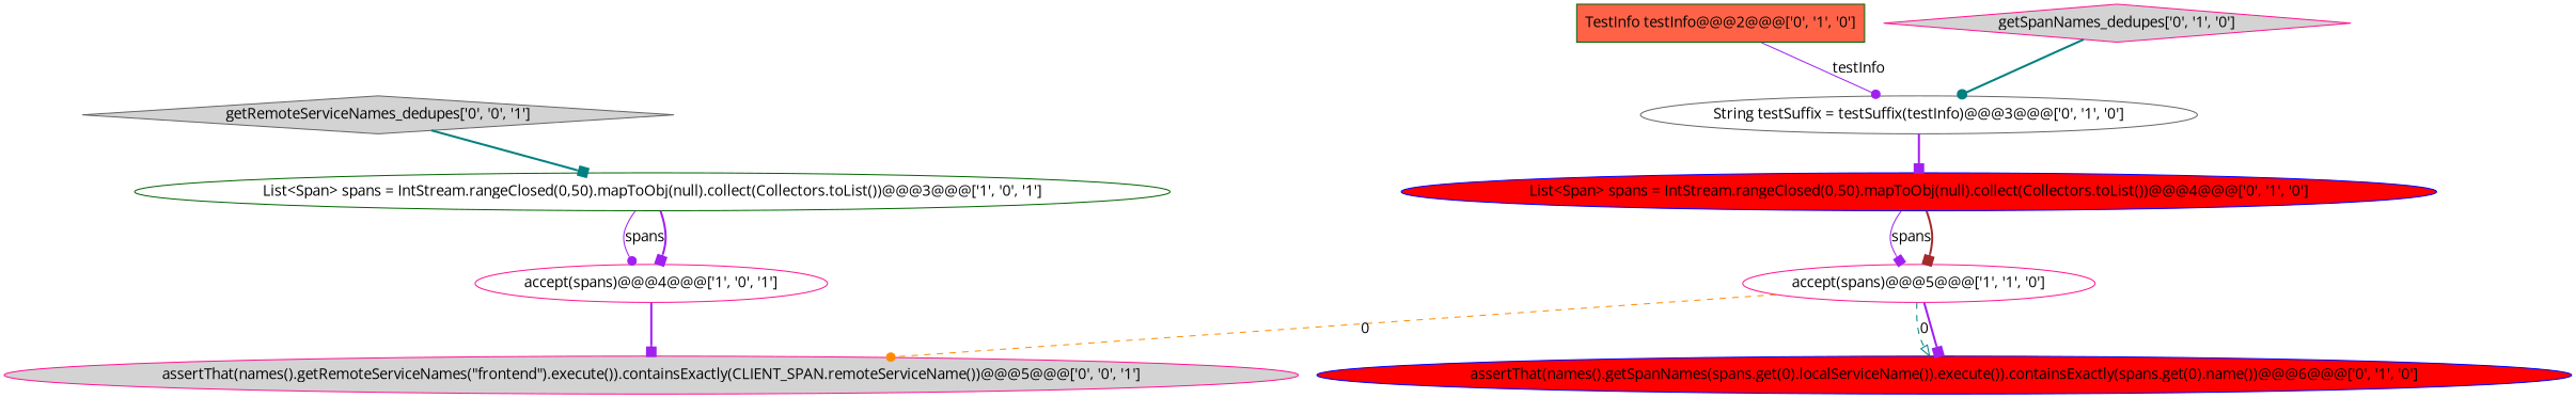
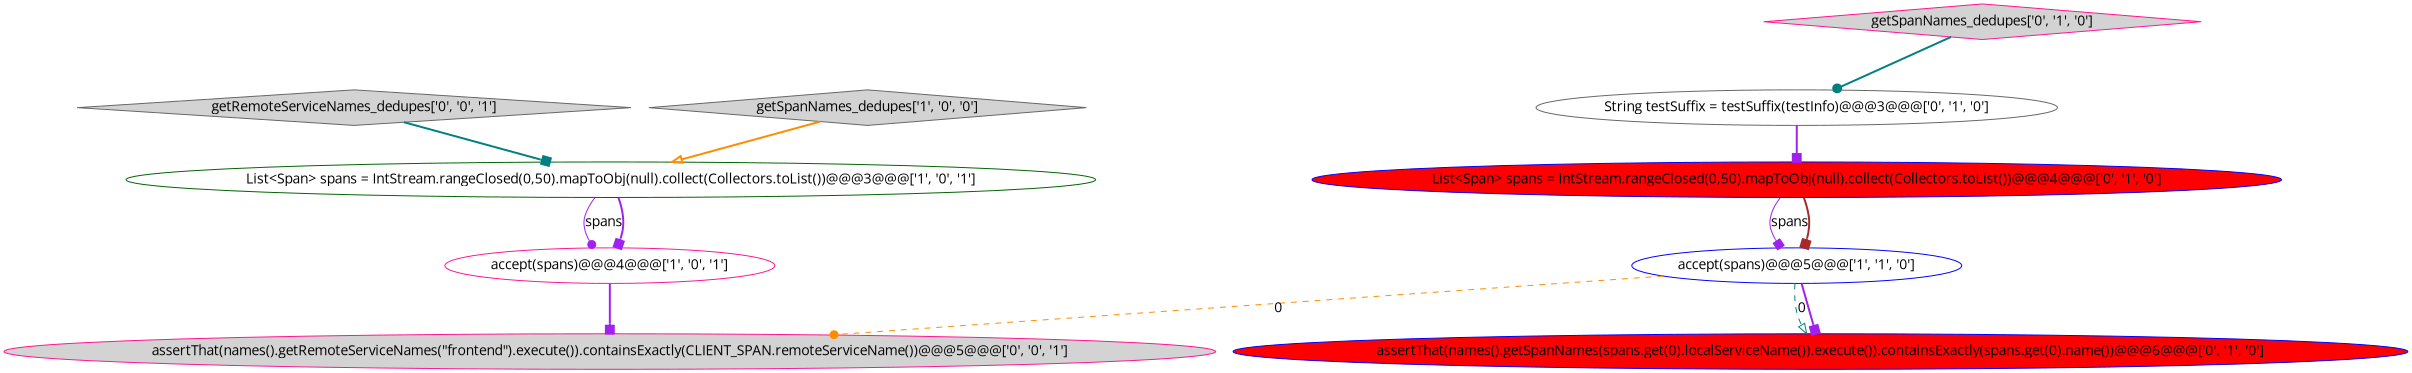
  digraph {
    fontname="Open Sans"
    node [color=blue fillcolor=white fontname="Open Sans" shape=ellipse style=filled]
    edge [arrowhead=box color=purple fontname="Open Sans" style=bold]
    n1 [fillcolor=red label="List<Span> spans = IntStream.rangeClosed(0,50).mapToObj(null).collect(Collectors.toList())@@@4@@@['0', '1', '0']"]
-   n2 [color=deeppink label="accept(spans)@@@5@@@['1', '1', '0']"]
+   n2 [label="accept(spans)@@@5@@@['1', '1', '0']"]
    n3 [color=deeppink fillcolor=lightgray label="assertThat(names().getRemoteServiceNames(\"frontend\").execute()).containsExactly(CLIENT_SPAN.remoteServiceName())@@@5@@@['0', '0', '1']"]
    n4 [fillcolor=red label="assertThat(names().getSpanNames(spans.get(0).localServiceName()).execute()).containsExactly(spans.get(0).name())@@@6@@@['0', '1', '0']"]
    n5 [color=darkgreen label="List<Span> spans = IntStream.rangeClosed(0,50).mapToObj(null).collect(Collectors.toList())@@@3@@@['1', '0', '1']"]
    n6 [color=deeppink label="accept(spans)@@@4@@@['1', '0', '1']"]
-   n7 [color=darkgreen fillcolor=tomato label="TestInfo testInfo@@@2@@@['0', '1', '0']" shape=box]
    n8 [color=gray40 label="String testSuffix = testSuffix(testInfo)@@@3@@@['0', '1', '0']"]
    n9 [color=deeppink fillcolor=lightgray label="getSpanNames_dedupes['0', '1', '0']" shape=diamond]
    n10 [color=gray40 fillcolor=lightgray label="getRemoteServiceNames_dedupes['0', '0', '1']" shape=diamond]
+   n11 [color=gray40 fillcolor=lightgray label="getSpanNames_dedupes['1', '0', '0']" shape=diamond]
    n1 -> n2 [label=spans style=solid]
    n1 -> n2 [color=brown]
    n2 -> n3 [arrowhead=dot color=darkorange label=0 style=dashed]
    n2 -> n4 [arrowhead=onormal color=teal label=0 style=dashed]
    n2 -> n4
    n5 -> n6 [arrowhead=dot label=spans style=solid]
    n5 -> n6
    n6 -> n3
-   n7 -> n8 [arrowhead=dot label=testInfo style=solid]
    n8 -> n1
    n9 -> n8 [arrowhead=dot color=teal]
    n10 -> n5 [color=teal]
+   n11 -> n5 [arrowhead=onormal color=darkorange]
  }
